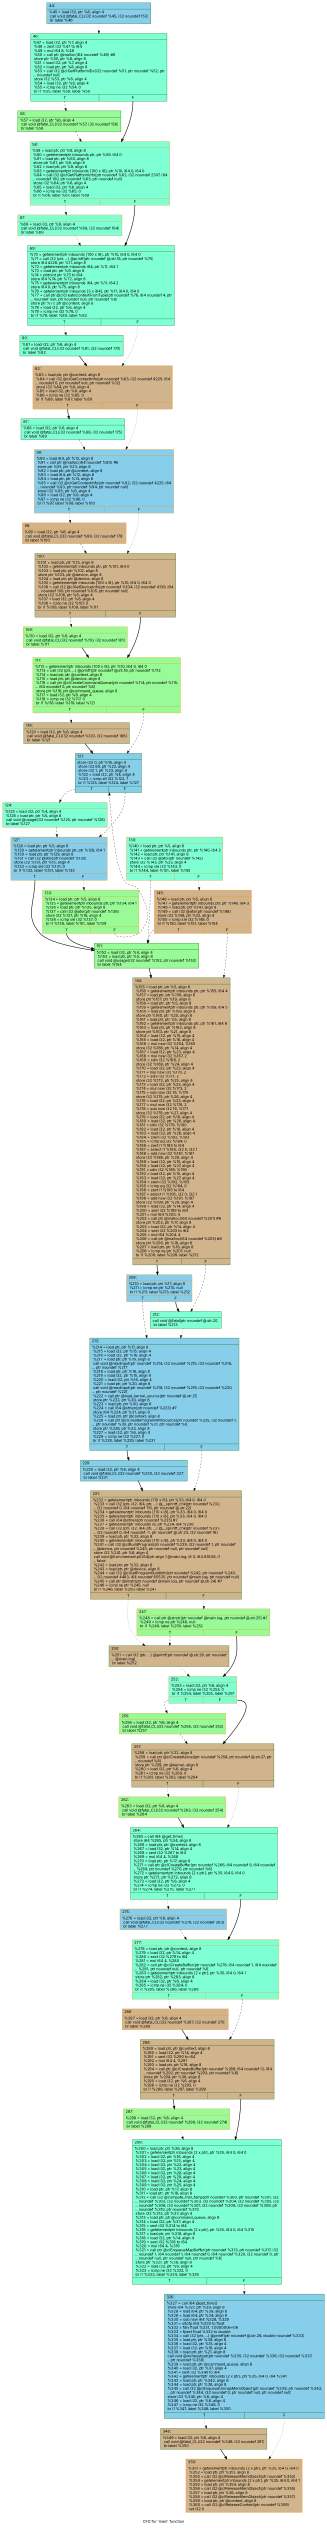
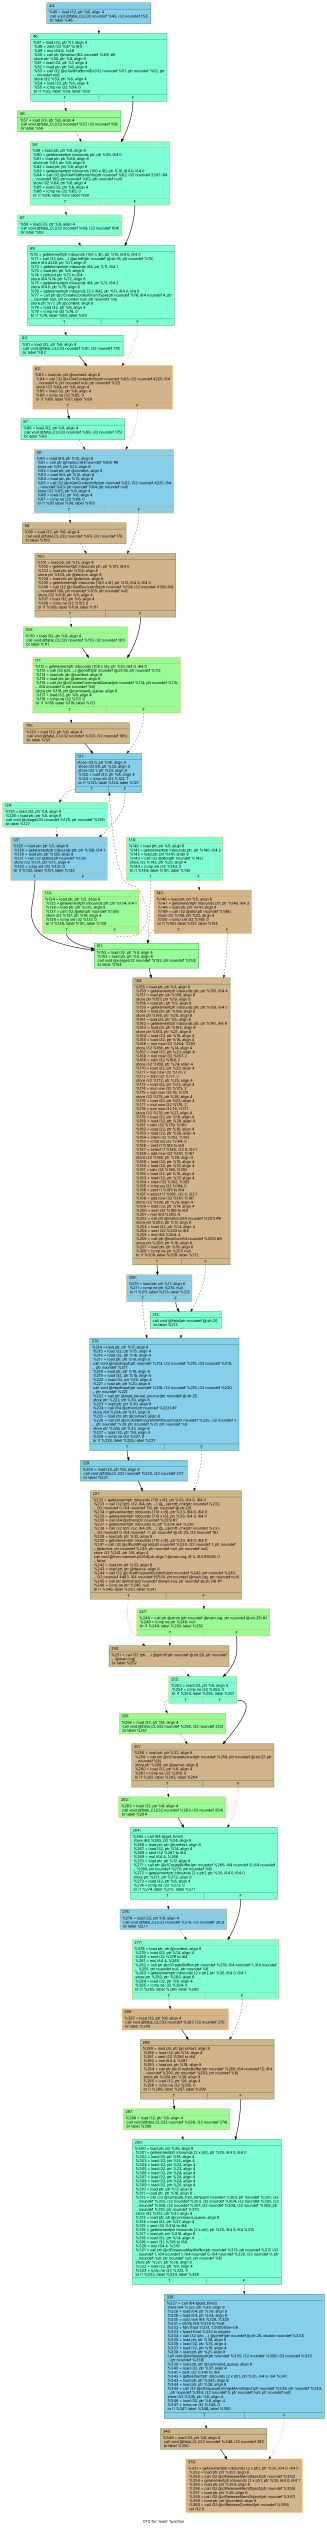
  digraph {
    fontname=Inter
    label="CFG for 'main' function"
    node [color=darkgreen fillcolor=aquamarine fontname=Inter shape=record style=filled]
    edge [fontname=Inter style=dashed tailport=s0]
    n1 [fillcolor=skyblue label="{44:\l|  %45 = load i32, ptr %6, align 4\l  call void @fatal_CL(i32 noundef %45, i32 noundef 153)\l  br label %46\l}"]
    n2 [label="{46:\l|  %47 = load i32, ptr %7, align 4\l  %48 = zext i32 %47 to i64\l  %49 = mul i64 8, %48\l  %50 = call ptr @malloc(i64 noundef %49) #6\l  store ptr %50, ptr %8, align 8\l  %51 = load i32, ptr %7, align 4\l  %52 = load ptr, ptr %8, align 8\l  %53 = call i32 @clGetPlatformIDs(i32 noundef %51, ptr noundef %52, ptr\l... noundef null)\l  store i32 %53, ptr %6, align 4\l  %54 = load i32, ptr %6, align 4\l  %55 = icmp ne i32 %54, 0\l  br i1 %55, label %56, label %58\l|{<s0>T|<s1>F}}"]
    n3 [fillcolor=palegreen label="{56:\l|  %57 = load i32, ptr %6, align 4\l  call void @fatal_CL(i32 noundef %57, i32 noundef 158)\l  br label %58\l}"]
    n4 [color=darkorange label="{58:\l|  %59 = load ptr, ptr %8, align 8\l  %60 = getelementptr inbounds ptr, ptr %59, i64 0\l  %61 = load ptr, ptr %60, align 8\l  store ptr %61, ptr %9, align 8\l  %62 = load ptr, ptr %9, align 8\l  %63 = getelementptr inbounds [100 x i8], ptr %10, i64 0, i64 0\l  %64 = call i32 @clGetPlatformInfo(ptr noundef %62, i32 noundef 2307, i64\l... noundef 100, ptr noundef %63, ptr noundef null)\l  store i32 %64, ptr %6, align 4\l  %65 = load i32, ptr %6, align 4\l  %66 = icmp ne i32 %65, 0\l  br i1 %66, label %67, label %69\l|{<s0>T|<s1>F}}"]
    n5 [color=darkorange label="{67:\l|  %68 = load i32, ptr %6, align 4\l  call void @fatal_CL(i32 noundef %68, i32 noundef 164)\l  br label %69\l}"]
    n6 [label="{69:\l|  %70 = getelementptr inbounds [100 x i8], ptr %10, i64 0, i64 0\l  %71 = call i32 (ptr, ...) @printf(ptr noundef @.str.18, ptr noundef %70)\l  store i64 4228, ptr %11, align 8\l  %72 = getelementptr inbounds i64, ptr %11, i64 1\l  %73 = load ptr, ptr %9, align 8\l  %74 = ptrtoint ptr %73 to i64\l  store i64 %74, ptr %72, align 8\l  %75 = getelementptr inbounds i64, ptr %11, i64 2\l  store i64 0, ptr %75, align 8\l  %76 = getelementptr inbounds [3 x i64], ptr %11, i64 0, i64 0\l  %77 = call ptr @clCreateContextFromType(ptr noundef %76, i64 noundef 4, ptr\l... noundef null, ptr noundef null, ptr noundef %6)\l  store ptr %77, ptr @context, align 8\l  %78 = load i32, ptr %6, align 4\l  %79 = icmp ne i32 %78, 0\l  br i1 %79, label %80, label %82\l|{<s0>T|<s1>F}}"]
    n7 [label="{80:\l|  %81 = load i32, ptr %6, align 4\l  call void @fatal_CL(i32 noundef %81, i32 noundef 170)\l  br label %82\l}"]
    n8 [color=darkorange fillcolor=tan label="{82:\l|  %83 = load ptr, ptr @context, align 8\l  %84 = call i32 @clGetContextInfo(ptr noundef %83, i32 noundef 4225, i64\l... noundef 0, ptr noundef null, ptr noundef %12)\l  store i32 %84, ptr %6, align 4\l  %85 = load i32, ptr %6, align 4\l  %86 = icmp ne i32 %85, 0\l  br i1 %86, label %87, label %89\l|{<s0>T|<s1>F}}"]
    n9 [label="{87:\l|  %88 = load i32, ptr %6, align 4\l  call void @fatal_CL(i32 noundef %88, i32 noundef 175)\l  br label %89\l}"]
    n10 [color=darkorange fillcolor=skyblue label="{89:\l|  %90 = load i64, ptr %12, align 8\l  %91 = call ptr @malloc(i64 noundef %90) #6\l  store ptr %91, ptr %13, align 8\l  %92 = load ptr, ptr @context, align 8\l  %93 = load i64, ptr %12, align 8\l  %94 = load ptr, ptr %13, align 8\l  %95 = call i32 @clGetContextInfo(ptr noundef %92, i32 noundef 4225, i64\l... noundef %93, ptr noundef %94, ptr noundef null)\l  store i32 %95, ptr %6, align 4\l  %96 = load i32, ptr %6, align 4\l  %97 = icmp ne i32 %96, 0\l  br i1 %97, label %98, label %100\l|{<s0>T|<s1>F}}"]
-   n11 [color=darkorange fillcolor=tan label="{98:\l|  %99 = load i32, ptr %6, align 4\l  call void @fatal_CL(i32 noundef %99, i32 noundef 178)\l  br label %100\l}"]
+   n11 [fillcolor=tan label="{98:\l|  %99 = load i32, ptr %6, align 4\l  call void @fatal_CL(i32 noundef %99, i32 noundef 178)\l  br label %100\l}"]
    n12 [fillcolor=tan label="{100:\l|  %101 = load ptr, ptr %13, align 8\l  %102 = getelementptr inbounds ptr, ptr %101, i64 0\l  %103 = load ptr, ptr %102, align 8\l  store ptr %103, ptr @device, align 8\l  %104 = load ptr, ptr @device, align 8\l  %105 = getelementptr inbounds [100 x i8], ptr %10, i64 0, i64 0\l  %106 = call i32 @clGetDeviceInfo(ptr noundef %104, i32 noundef 4139, i64\l... noundef 100, ptr noundef %105, ptr noundef null)\l  store i32 %106, ptr %6, align 4\l  %107 = load i32, ptr %6, align 4\l  %108 = icmp ne i32 %107, 0\l  br i1 %108, label %109, label %111\l|{<s0>T|<s1>F}}"]
    n13 [color=darkorange fillcolor=palegreen label="{109:\l|  %110 = load i32, ptr %6, align 4\l  call void @fatal_CL(i32 noundef %110, i32 noundef 181)\l  br label %111\l}"]
    n14 [color=darkorange fillcolor=palegreen label="{111:\l|  %112 = getelementptr inbounds [100 x i8], ptr %10, i64 0, i64 0\l  %113 = call i32 (ptr, ...) @printf(ptr noundef @.str.19, ptr noundef %112)\l  %114 = load ptr, ptr @context, align 8\l  %115 = load ptr, ptr @device, align 8\l  %116 = call ptr @clCreateCommandQueue(ptr noundef %114, ptr noundef %115,\l... i64 noundef 0, ptr noundef %6)\l  store ptr %116, ptr @command_queue, align 8\l  %117 = load i32, ptr %6, align 4\l  %118 = icmp ne i32 %117, 0\l  br i1 %118, label %119, label %121\l|{<s0>T|<s1>F}}"]
    n15 [fillcolor=tan label="{119:\l|  %120 = load i32, ptr %6, align 4\l  call void @fatal_CL(i32 noundef %120, i32 noundef 186)\l  br label %121\l}"]
    n16 [fillcolor=skyblue label="{121:\l|  store i32 0, ptr %16, align 4\l  store i32 60, ptr %22, align 4\l  store i32 1, ptr %23, align 4\l  %122 = load i32, ptr %4, align 4\l  %123 = icmp slt i32 %122, 7\l  br i1 %123, label %124, label %127\l|{<s0>T|<s1>F}}"]
    n17 [color=darkorange label="{124:\l|  %125 = load i32, ptr %4, align 4\l  %126 = load ptr, ptr %5, align 8\l  call void @usage(i32 noundef %125, ptr noundef %126)\l  br label %127\l}"]
    n18 [color=darkorange fillcolor=skyblue label="{127:\l|  %128 = load ptr, ptr %5, align 8\l  %129 = getelementptr inbounds ptr, ptr %128, i64 1\l  %130 = load ptr, ptr %129, align 8\l  %131 = call i32 @atoi(ptr noundef %130)\l  store i32 %131, ptr %15, align 4\l  %132 = icmp sle i32 %131, 0\l  br i1 %132, label %151, label %133\l|{<s0>T|<s1>F}}"]
    n19 [fillcolor=palegreen label="{151:\l|  %152 = load i32, ptr %4, align 4\l  %153 = load ptr, ptr %5, align 8\l  call void @usage(i32 noundef %152, ptr noundef %153)\l  br label %154\l}"]
    n20 [color=darkorange fillcolor=palegreen label="{133:\l|  %134 = load ptr, ptr %5, align 8\l  %135 = getelementptr inbounds ptr, ptr %134, i64 1\l  %136 = load ptr, ptr %135, align 8\l  %137 = call i32 @atoi(ptr noundef %136)\l  store i32 %137, ptr %16, align 4\l  %138 = icmp sle i32 %137, 0\l  br i1 %138, label %151, label %139\l|{<s0>T|<s1>F}}"]
    n21 [fillcolor=tan label="{154:\l|  %155 = load ptr, ptr %5, align 8\l  %156 = getelementptr inbounds ptr, ptr %155, i64 4\l  %157 = load ptr, ptr %156, align 8\l  store ptr %157, ptr %19, align 8\l  %158 = load ptr, ptr %5, align 8\l  %159 = getelementptr inbounds ptr, ptr %158, i64 5\l  %160 = load ptr, ptr %159, align 8\l  store ptr %160, ptr %20, align 8\l  %161 = load ptr, ptr %5, align 8\l  %162 = getelementptr inbounds ptr, ptr %161, i64 6\l  %163 = load ptr, ptr %162, align 8\l  store ptr %163, ptr %21, align 8\l  %164 = load i32, ptr %15, align 4\l  %165 = load i32, ptr %16, align 4\l  %166 = mul nsw i32 %164, %165\l  store i32 %166, ptr %14, align 4\l  %167 = load i32, ptr %23, align 4\l  %168 = mul nsw i32 %167, 2\l  %169 = sdiv i32 %168, 2\l  store i32 %169, ptr %24, align 4\l  %170 = load i32, ptr %23, align 4\l  %171 = mul nsw i32 %170, 2\l  %172 = sdiv i32 %171, 2\l  store i32 %172, ptr %25, align 4\l  %173 = load i32, ptr %23, align 4\l  %174 = mul nsw i32 %173, 2\l  %175 = sub nsw i32 16, %174\l  store i32 %175, ptr %26, align 4\l  %176 = load i32, ptr %23, align 4\l  %177 = mul nsw i32 %176, 2\l  %178 = sub nsw i32 16, %177\l  store i32 %178, ptr %27, align 4\l  %179 = load i32, ptr %16, align 4\l  %180 = load i32, ptr %26, align 4\l  %181 = sdiv i32 %179, %180\l  %182 = load i32, ptr %16, align 4\l  %183 = load i32, ptr %26, align 4\l  %184 = srem i32 %182, %183\l  %185 = icmp eq i32 %184, 0\l  %186 = zext i1 %185 to i64\l  %187 = select i1 %185, i32 0, i32 1\l  %188 = add nsw i32 %181, %187\l  store i32 %188, ptr %28, align 4\l  %189 = load i32, ptr %15, align 4\l  %190 = load i32, ptr %27, align 4\l  %191 = sdiv i32 %189, %190\l  %192 = load i32, ptr %15, align 4\l  %193 = load i32, ptr %27, align 4\l  %194 = srem i32 %192, %193\l  %195 = icmp eq i32 %194, 0\l  %196 = zext i1 %195 to i64\l  %197 = select i1 %195, i32 0, i32 1\l  %198 = add nsw i32 %191, %197\l  store i32 %198, ptr %29, align 4\l  %199 = load i32, ptr %14, align 4\l  %200 = sext i32 %199 to i64\l  %201 = mul i64 %200, 4\l  %202 = call ptr @malloc(i64 noundef %201) #6\l  store ptr %202, ptr %17, align 8\l  %203 = load i32, ptr %14, align 4\l  %204 = sext i32 %203 to i64\l  %205 = mul i64 %204, 4\l  %206 = call ptr @malloc(i64 noundef %205) #6\l  store ptr %206, ptr %18, align 8\l  %207 = load ptr, ptr %18, align 8\l  %208 = icmp ne ptr %207, null\l  br i1 %208, label %209, label %212\l|{<s0>T|<s1>F}}"]
    n22 [color=darkorange fillcolor=skyblue label="{209:\l|  %210 = load ptr, ptr %17, align 8\l  %211 = icmp ne ptr %210, null\l  br i1 %211, label %213, label %212\l|{<s0>T|<s1>F}}"]
    n23 [label="{212:\l|  call void @fatal(ptr noundef @.str.20)\l  br label %213\l}"]
    n24 [color=darkorange label="{139:\l|  %140 = load ptr, ptr %5, align 8\l  %141 = getelementptr inbounds ptr, ptr %140, i64 2\l  %142 = load ptr, ptr %141, align 8\l  %143 = call i32 @atoi(ptr noundef %142)\l  store i32 %143, ptr %23, align 4\l  %144 = icmp sle i32 %143, 0\l  br i1 %144, label %151, label %145\l|{<s0>T|<s1>F}}"]
    n25 [color=darkorange fillcolor=tan label="{145:\l|  %146 = load ptr, ptr %5, align 8\l  %147 = getelementptr inbounds ptr, ptr %146, i64 3\l  %148 = load ptr, ptr %147, align 8\l  %149 = call i32 @atoi(ptr noundef %148)\l  store i32 %149, ptr %22, align 4\l  %150 = icmp sle i32 %149, 0\l  br i1 %150, label %151, label %154\l|{<s0>T|<s1>F}}"]
    n26 [fillcolor=skyblue label="{213:\l|  %214 = load ptr, ptr %17, align 8\l  %215 = load i32, ptr %15, align 4\l  %216 = load i32, ptr %16, align 4\l  %217 = load ptr, ptr %19, align 8\l  call void @readinput(ptr noundef %214, i32 noundef %215, i32 noundef %216,\l... ptr noundef %217)\l  %218 = load ptr, ptr %18, align 8\l  %219 = load i32, ptr %15, align 4\l  %220 = load i32, ptr %16, align 4\l  %221 = load ptr, ptr %20, align 8\l  call void @readinput(ptr noundef %218, i32 noundef %219, i32 noundef %220,\l... ptr noundef %221)\l  %222 = call ptr @load_kernel_source(ptr noundef @.str.21)\l  store ptr %222, ptr %30, align 8\l  %223 = load ptr, ptr %30, align 8\l  %224 = call i64 @strlen(ptr noundef %223) #7\l  store i64 %224, ptr %31, align 8\l  %225 = load ptr, ptr @context, align 8\l  %226 = call ptr @clCreateProgramWithSource(ptr noundef %225, i32 noundef 1,\l... ptr noundef %30, ptr noundef %31, ptr noundef %6)\l  store ptr %226, ptr %32, align 8\l  %227 = load i32, ptr %6, align 4\l  %228 = icmp ne i32 %227, 0\l  br i1 %228, label %229, label %231\l|{<s0>T|<s1>F}}"]
    n27 [fillcolor=skyblue label="{229:\l|  %230 = load i32, ptr %6, align 4\l  call void @fatal_CL(i32 noundef %230, i32 noundef 237)\l  br label %231\l}"]
    n28 [fillcolor=tan label="{231:\l|  %232 = getelementptr inbounds [110 x i8], ptr %33, i64 0, i64 0\l  %233 = call i32 (ptr, i32, i64, ptr, ...) @__sprintf_chk(ptr noundef %232,\l... i32 noundef 0, i64 noundef 110, ptr noundef @.str.22)\l  %234 = getelementptr inbounds [110 x i8], ptr %33, i64 0, i64 0\l  %235 = getelementptr inbounds [110 x i8], ptr %33, i64 0, i64 0\l  %236 = call i64 @strlen(ptr noundef %235) #7\l  %237 = getelementptr inbounds i8, ptr %234, i64 %236\l  %238 = call i32 (ptr, i32, i64, ptr, ...) @__sprintf_chk(ptr noundef %237,\l... i32 noundef 0, i64 noundef -1, ptr noundef @.str.23, i32 noundef 16)\l  %239 = load ptr, ptr %32, align 8\l  %240 = getelementptr inbounds [110 x i8], ptr %33, i64 0, i64 0\l  %241 = call i32 @clBuildProgram(ptr noundef %239, i32 noundef 1, ptr noundef\l... @device, ptr noundef %240, ptr noundef null, ptr noundef null)\l  store i32 %241, ptr %6, align 4\l  call void @llvm.memset.p0.i64(ptr align 1 @main.log, i8 0, i64 65536, i1\l... false)\l  %242 = load ptr, ptr %32, align 8\l  %243 = load ptr, ptr @device, align 8\l  %244 = call i32 @clGetProgramBuildInfo(ptr noundef %242, ptr noundef %243,\l... i32 noundef 4483, i64 noundef 65535, ptr noundef @main.log, ptr noundef null)\l  %245 = call ptr @strstr(ptr noundef @main.log, ptr noundef @.str.24) #7\l  %246 = icmp ne ptr %245, null\l  br i1 %246, label %250, label %247\l|{<s0>T|<s1>F}}"]
    n29 [fillcolor=tan label="{250:\l|  %251 = call i32 (ptr, ...) @printf(ptr noundef @.str.26, ptr noundef\l... @main.log)\l  br label %252\l}"]
    n30 [color=darkorange fillcolor=palegreen label="{247:\l|  %248 = call ptr @strstr(ptr noundef @main.log, ptr noundef @.str.25) #7\l  %249 = icmp ne ptr %248, null\l  br i1 %249, label %250, label %252\l|{<s0>T|<s1>F}}"]
    n31 [color=darkorange label="{252:\l|  %253 = load i32, ptr %6, align 4\l  %254 = icmp ne i32 %253, 0\l  br i1 %254, label %255, label %257\l|{<s0>T|<s1>F}}"]
    n32 [color=darkorange fillcolor=palegreen label="{255:\l|  %256 = load i32, ptr %6, align 4\l  call void @fatal_CL(i32 noundef %256, i32 noundef 252)\l  br label %257\l}"]
    n33 [fillcolor=tan label="{257:\l|  %258 = load ptr, ptr %32, align 8\l  %259 = call ptr @clCreateKernel(ptr noundef %258, ptr noundef @.str.27, ptr\l... noundef %6)\l  store ptr %259, ptr @kernel, align 8\l  %260 = load i32, ptr %6, align 4\l  %261 = icmp ne i32 %260, 0\l  br i1 %261, label %262, label %264\l|{<s0>T|<s1>F}}"]
    n34 [color=darkorange fillcolor=palegreen label="{262:\l|  %263 = load i32, ptr %6, align 4\l  call void @fatal_CL(i32 noundef %263, i32 noundef 254)\l  br label %264\l}"]
    n35 [label="{264:\l|  %265 = call i64 @get_time()\l  store i64 %265, ptr %34, align 8\l  %266 = load ptr, ptr @context, align 8\l  %267 = load i32, ptr %14, align 4\l  %268 = sext i32 %267 to i64\l  %269 = mul i64 4, %268\l  %270 = load ptr, ptr %17, align 8\l  %271 = call ptr @clCreateBuffer(ptr noundef %266, i64 noundef 9, i64 noundef\l... %269, ptr noundef %270, ptr noundef %6)\l  %272 = getelementptr inbounds [2 x ptr], ptr %35, i64 0, i64 0\l  store ptr %271, ptr %272, align 8\l  %273 = load i32, ptr %6, align 4\l  %274 = icmp ne i32 %273, 0\l  br i1 %274, label %275, label %277\l|{<s0>T|<s1>F}}"]
    n36 [color=darkorange fillcolor=skyblue label="{275:\l|  %276 = load i32, ptr %6, align 4\l  call void @fatal_CL(i32 noundef %276, i32 noundef 263)\l  br label %277\l}"]
    n37 [color=darkorange label="{277:\l|  %278 = load ptr, ptr @context, align 8\l  %279 = load i32, ptr %14, align 4\l  %280 = sext i32 %279 to i64\l  %281 = mul i64 4, %280\l  %282 = call ptr @clCreateBuffer(ptr noundef %278, i64 noundef 1, i64 noundef\l... %281, ptr noundef null, ptr noundef %6)\l  %283 = getelementptr inbounds [2 x ptr], ptr %35, i64 0, i64 1\l  store ptr %282, ptr %283, align 8\l  %284 = load i32, ptr %6, align 4\l  %285 = icmp ne i32 %284, 0\l  br i1 %285, label %286, label %288\l|{<s0>T|<s1>F}}"]
    n38 [color=darkorange fillcolor=tan label="{286:\l|  %287 = load i32, ptr %6, align 4\l  call void @fatal_CL(i32 noundef %287, i32 noundef 270)\l  br label %288\l}"]
    n39 [fillcolor=tan label="{288:\l|  %289 = load ptr, ptr @context, align 8\l  %290 = load i32, ptr %14, align 4\l  %291 = sext i32 %290 to i64\l  %292 = mul i64 4, %291\l  %293 = load ptr, ptr %18, align 8\l  %294 = call ptr @clCreateBuffer(ptr noundef %289, i64 noundef 12, i64\l... noundef %292, ptr noundef %293, ptr noundef %6)\l  store ptr %294, ptr %36, align 8\l  %295 = load i32, ptr %6, align 4\l  %296 = icmp ne i32 %295, 0\l  br i1 %296, label %297, label %299\l|{<s0>T|<s1>F}}"]
    n40 [color=darkorange fillcolor=palegreen label="{297:\l|  %298 = load i32, ptr %6, align 4\l  call void @fatal_CL(i32 noundef %298, i32 noundef 274)\l  br label %299\l}"]
    n41 [label="{299:\l|  %300 = load ptr, ptr %36, align 8\l  %301 = getelementptr inbounds [2 x ptr], ptr %35, i64 0, i64 0\l  %302 = load i32, ptr %16, align 4\l  %303 = load i32, ptr %15, align 4\l  %304 = load i32, ptr %22, align 4\l  %305 = load i32, ptr %23, align 4\l  %306 = load i32, ptr %28, align 4\l  %307 = load i32, ptr %29, align 4\l  %308 = load i32, ptr %24, align 4\l  %309 = load i32, ptr %25, align 4\l  %310 = load ptr, ptr %17, align 8\l  %311 = load ptr, ptr %18, align 8\l  %312 = call i32 @compute_tran_temp(ptr noundef %300, ptr noundef %301, i32\l... noundef %302, i32 noundef %303, i32 noundef %304, i32 noundef %305, i32\l... noundef %306, i32 noundef %307, i32 noundef %308, i32 noundef %309, ptr\l... noundef %310, ptr noundef %311)\l  store i32 %312, ptr %37, align 4\l  %313 = load ptr, ptr @command_queue, align 8\l  %314 = load i32, ptr %37, align 4\l  %315 = sext i32 %314 to i64\l  %316 = getelementptr inbounds [2 x ptr], ptr %35, i64 0, i64 %315\l  %317 = load ptr, ptr %316, align 8\l  %318 = load i32, ptr %14, align 4\l  %319 = sext i32 %318 to i64\l  %320 = mul i64 4, %319\l  %321 = call ptr @clEnqueueMapBuffer(ptr noundef %313, ptr noundef %317, i32\l... noundef 1, i64 noundef 1, i64 noundef 0, i64 noundef %320, i32 noundef 0, ptr\l... noundef null, ptr noundef null, ptr noundef %6)\l  store ptr %321, ptr %38, align 8\l  %322 = load i32, ptr %6, align 4\l  %323 = icmp ne i32 %322, 0\l  br i1 %323, label %324, label %326\l|{<s0>T|<s1>F}}"]
    n42 [fillcolor=skyblue label="{326:\l|  %327 = call i64 @get_time()\l  store i64 %327, ptr %39, align 8\l  %328 = load i64, ptr %39, align 8\l  %329 = load i64, ptr %34, align 8\l  %330 = sub nsw i64 %328, %329\l  %331 = sitofp i64 %330 to float\l  %332 = fdiv float %331, 1.000000e+06\l  %333 = fpext float %332 to double\l  %334 = call i32 (ptr, ...) @printf(ptr noundef @.str.28, double noundef %333)\l  %335 = load ptr, ptr %38, align 8\l  %336 = load i32, ptr %15, align 4\l  %337 = load i32, ptr %16, align 4\l  %338 = load ptr, ptr %21, align 8\l  call void @writeoutput(ptr noundef %335, i32 noundef %336, i32 noundef %337,\l... ptr noundef %338)\l  %339 = load ptr, ptr @command_queue, align 8\l  %340 = load i32, ptr %37, align 4\l  %341 = sext i32 %340 to i64\l  %342 = getelementptr inbounds [2 x ptr], ptr %35, i64 0, i64 %341\l  %343 = load ptr, ptr %342, align 8\l  %344 = load ptr, ptr %38, align 8\l  %345 = call i32 @clEnqueueUnmapMemObject(ptr noundef %339, ptr noundef %343,\l... ptr noundef %344, i32 noundef 0, ptr noundef null, ptr noundef null)\l  store i32 %345, ptr %6, align 4\l  %346 = load i32, ptr %6, align 4\l  %347 = icmp ne i32 %346, 0\l  br i1 %347, label %348, label %350\l|{<s0>T|<s1>F}}"]
    n43 [fillcolor=tan label="{348:\l|  %349 = load i32, ptr %6, align 4\l  call void @fatal_CL(i32 noundef %349, i32 noundef 291)\l  br label %350\l}"]
    n44 [color=darkorange fillcolor=tan label="{350:\l|  %351 = getelementptr inbounds [2 x ptr], ptr %35, i64 0, i64 0\l  %352 = load ptr, ptr %351, align 8\l  %353 = call i32 @clReleaseMemObject(ptr noundef %352)\l  %354 = getelementptr inbounds [2 x ptr], ptr %35, i64 0, i64 1\l  %355 = load ptr, ptr %354, align 8\l  %356 = call i32 @clReleaseMemObject(ptr noundef %355)\l  %357 = load ptr, ptr %36, align 8\l  %358 = call i32 @clReleaseMemObject(ptr noundef %357)\l  %359 = load ptr, ptr @context, align 8\l  %360 = call i32 @clReleaseContext(ptr noundef %359)\l  ret i32 0\l}"]
    n1 -> n2 [style=dotted]
    n2 -> n3
    n2 -> n4 [style=bold tailport=s1]
    n3 -> n4
    n4 -> n5 [style=dotted]
    n4 -> n6 [style=bold tailport=s1]
    n5 -> n6 [style=dotted]
    n6 -> n7 [style=dotted]
    n6 -> n8 [style=dotted tailport=s1]
    n7 -> n8 [style=bold]
    n8 -> n9 [style=bold]
    n8 -> n10 [style=dotted tailport=s1]
    n9 -> n10
    n10 -> n11 [style=dotted]
-   n10 -> n12 [style=dotted tailport=s1]
+   n10 -> n12 [tailport=s1]
    n11 -> n12
    n12 -> n13
    n12 -> n14 [style=bold tailport=s1]
    n13 -> n14 [style=bold]
    n14 -> n15 [style=dotted]
    n14 -> n16 [tailport=s1]
    n15 -> n16 [style=bold]
    n16 -> n17
    n16 -> n18 [tailport=s1]
    n17 -> n18
    n18 -> n19 [style=bold]
-   n18 -> n20 [style=dotted tailport=s1]
    n19 -> n21 [style=bold]
    n20 -> n16 [tailport=s1]
    n20 -> n19 [style=bold]
    n21 -> n22 [style=bold]
    n21 -> n23 [tailport=s1]
    n22 -> n23 [style=bold tailport=s1]
    n22 -> n26
    n23 -> n26 [style=dotted]
    n24 -> n19
    n24 -> n25 [style=dotted tailport=s1]
    n25 -> n19
    n25 -> n21 [tailport=s1]
    n26 -> n27 [style=bold]
    n26 -> n28 [tailport=s1]
    n27 -> n28 [style=bold]
    n28 -> n29 [style=dotted]
    n28 -> n30 [style=dotted tailport=s1]
    n29 -> n31 [style=dotted]
    n30 -> n29
    n30 -> n31 [style=bold tailport=s1]
    n31 -> n32
    n31 -> n33 [style=bold tailport=s1]
    n32 -> n33
    n33 -> n34 [style=dotted]
    n33 -> n35 [style=dotted tailport=s1]
    n34 -> n35 [style=bold]
    n35 -> n36 [style=dotted]
    n35 -> n37 [style=bold tailport=s1]
    n36 -> n37
    n37 -> n38 [style=dotted]
    n37 -> n39 [tailport=s1]
    n38 -> n39 [style=bold]
    n39 -> n40 [style=bold]
    n39 -> n41 [style=bold tailport=s1]
    n40 -> n41 [style=dotted]
    n41 -> n42 [tailport=s1]
    n42 -> n43 [style=dotted]
    n42 -> n44 [style=dotted tailport=s1]
    n43 -> n44 [style=bold]
  }
